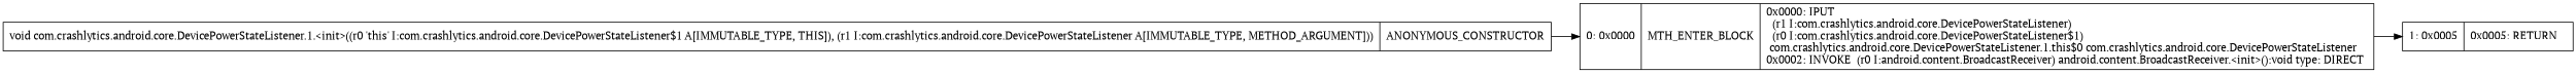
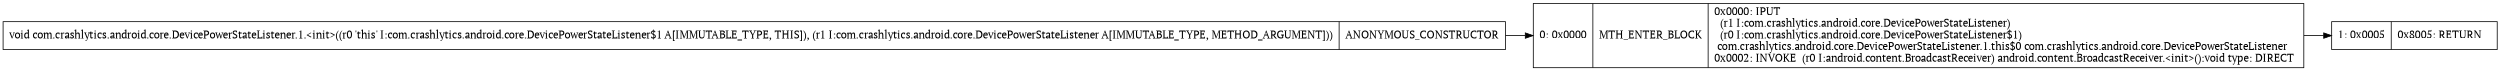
  digraph {
    rankdir=LR
    fontname="PT Serif"
    node [shape=record fontname="PT Serif"]
    edge [fontname="PT Serif"]
    n1 [label="{0\:\ 0x0000|MTH_ENTER_BLOCK\l|0x0000: IPUT  \l  (r1 I:com.crashlytics.android.core.DevicePowerStateListener)\l  (r0 I:com.crashlytics.android.core.DevicePowerStateListener$1)\l com.crashlytics.android.core.DevicePowerStateListener.1.this$0 com.crashlytics.android.core.DevicePowerStateListener \l0x0002: INVOKE  (r0 I:android.content.BroadcastReceiver) android.content.BroadcastReceiver.\<init\>():void type: DIRECT \l}"]
-   n2 [label="{1\:\ 0x0005|0x0005: RETURN   \l}"]
+   n2 [label="{1\:\ 0x0005|0x8005: RETURN   \l}"]
    n3 [label="{void com.crashlytics.android.core.DevicePowerStateListener.1.\<init\>((r0 'this' I:com.crashlytics.android.core.DevicePowerStateListener$1 A[IMMUTABLE_TYPE, THIS]), (r1 I:com.crashlytics.android.core.DevicePowerStateListener A[IMMUTABLE_TYPE, METHOD_ARGUMENT]))  | ANONYMOUS_CONSTRUCTOR\l}"]
    n1 -> n2
    n3 -> n1
  }
